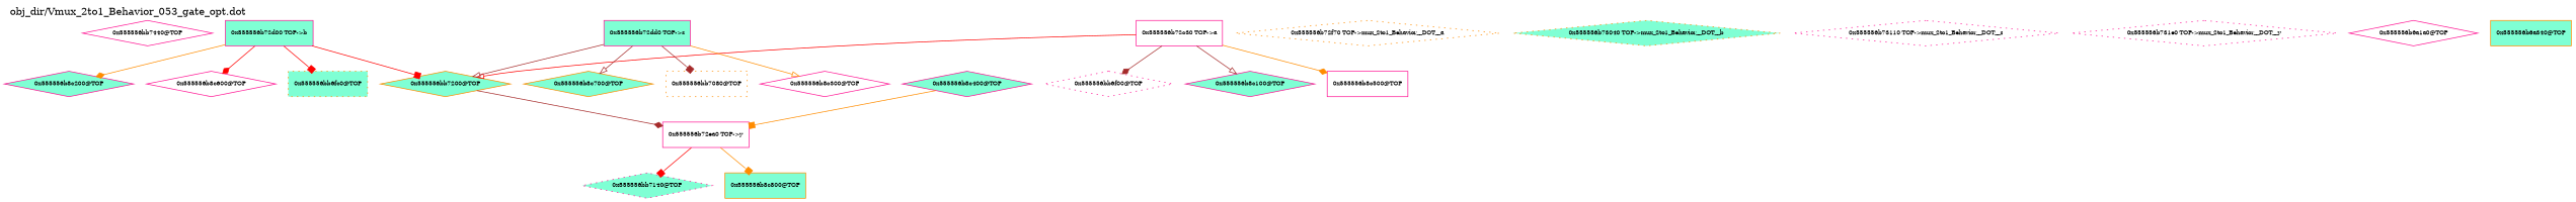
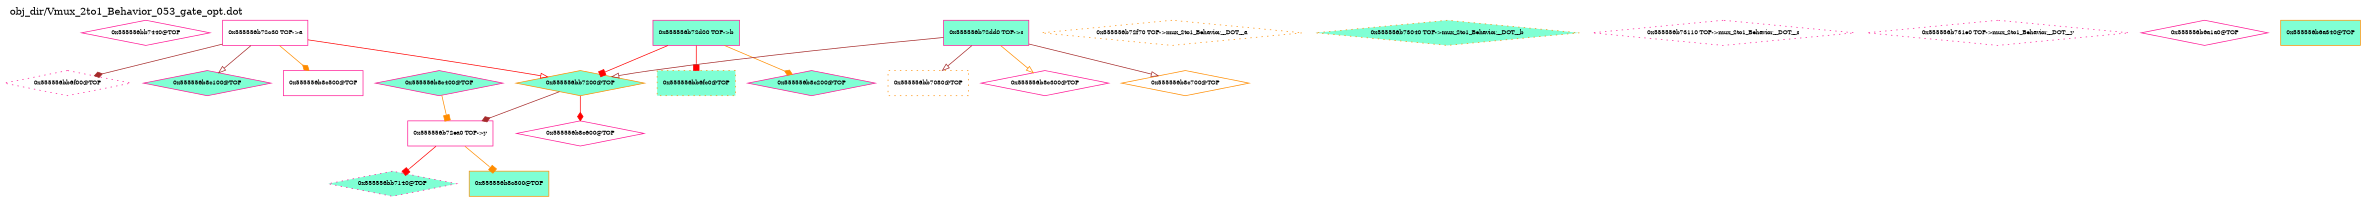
  digraph {
    label="obj_dir/Vmux_2to1_Behavior_053_gate_opt.dot"
    labeljust=l
    labelloc=t
    rankdir=TB
    node [color=deeppink fillcolor=white fontsize=8 shape=diamond style=filled]
    edge [arrowhead=onormal color=brown fontsize=8 weight=1]
    n1 [label="0x555556bb7440@TOP"]
    n2 [label="0x555556bb6f00@TOP" style="dotted,filled"]
    n3 [label="0x555556b72c30 TOP->a" shape=box]
    n4 [color=darkorange fillcolor=aquamarine label="0x555556bb7200@TOP"]
    n5 [fillcolor=aquamarine label="0x555556b8c100@TOP"]
    n6 [label="0x555556b8c500@TOP" shape=box]
    n7 [label="0x555556b72ea0 TOP->y" shape=box]
    n8 [color=darkorange label="0x555556b72f70 TOP->mux_2to1_Behavior__DOT__a" style="dotted,filled"]
    n9 [color=darkorange fillcolor=aquamarine label="0x555556bb6fc0@TOP" shape=box style="dotted,filled"]
    n10 [fillcolor=aquamarine label="0x555556b72d00 TOP->b" shape=box]
    n11 [fillcolor=aquamarine label="0x555556b8c200@TOP"]
    n12 [label="0x555556b8c600@TOP"]
    n13 [color=darkorange fillcolor=aquamarine label="0x555556b73040 TOP->mux_2to1_Behavior__DOT__b" style="dotted,filled"]
    n14 [color=darkorange label="0x555556bb7080@TOP" shape=box style="dotted,filled"]
    n15 [fillcolor=aquamarine label="0x555556b72dd0 TOP->s" shape=box]
    n16 [label="0x555556b8c300@TOP"]
-   n17 [color=darkorange fillcolor=aquamarine label="0x555556b8c700@TOP"]
+   n17 [color=darkorange label="0x555556b8c700@TOP"]
    n18 [label="0x555556b73110 TOP->mux_2to1_Behavior__DOT__s" style="dotted,filled"]
    n19 [fillcolor=aquamarine label="0x555556bb7140@TOP" style="dotted,filled"]
    n20 [color=darkorange fillcolor=aquamarine label="0x555556b8c800@TOP" shape=box]
    n21 [fillcolor=aquamarine label="0x555556b8c400@TOP"]
    n22 [label="0x555556b731e0 TOP->mux_2to1_Behavior__DOT__y" style="dotted,filled"]
    n23 [label="0x555556b6a1a0@TOP"]
    n24 [color=darkorange fillcolor=aquamarine label="0x555556b6a340@TOP" shape=box]
    n3 -> n2 [arrowhead=diamond]
    n3 -> n4 [color=red]
    n3 -> n5
    n3 -> n6 [arrowhead=diamond color=darkorange]
    n4 -> n7 [arrowhead=diamond]
    n7 -> n19 [arrowhead=box color=red]
    n7 -> n20 [arrowhead=box color=darkorange]
    n10 -> n4 [arrowhead=box color=red]
    n10 -> n9 [arrowhead=box color=red]
    n10 -> n11 [arrowhead=diamond color=darkorange]
-   n10 -> n12 [arrowhead=diamond color=red]
+   n4 -> n12 [arrowhead=diamond color=red]
    n15 -> n4
-   n15 -> n14 [arrowhead=box]
+   n15 -> n14
    n15 -> n16 [color=darkorange]
    n15 -> n17
    n21 -> n7 [arrowhead=box color=darkorange]
  }
